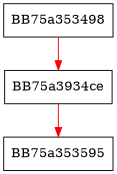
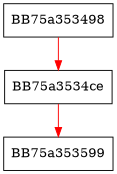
  digraph {
    splines=ortho
    node [shape=box]
    edge [color=red]
    BB75a353498
-   BB75a3534ce [label=BB75a3934ce]
-   BB75a353599 [label=BB75a353595]
+   BB75a3534ce
+   BB75a353599
    BB75a353498 -> BB75a3534ce
    BB75a3534ce -> BB75a353599
  }
